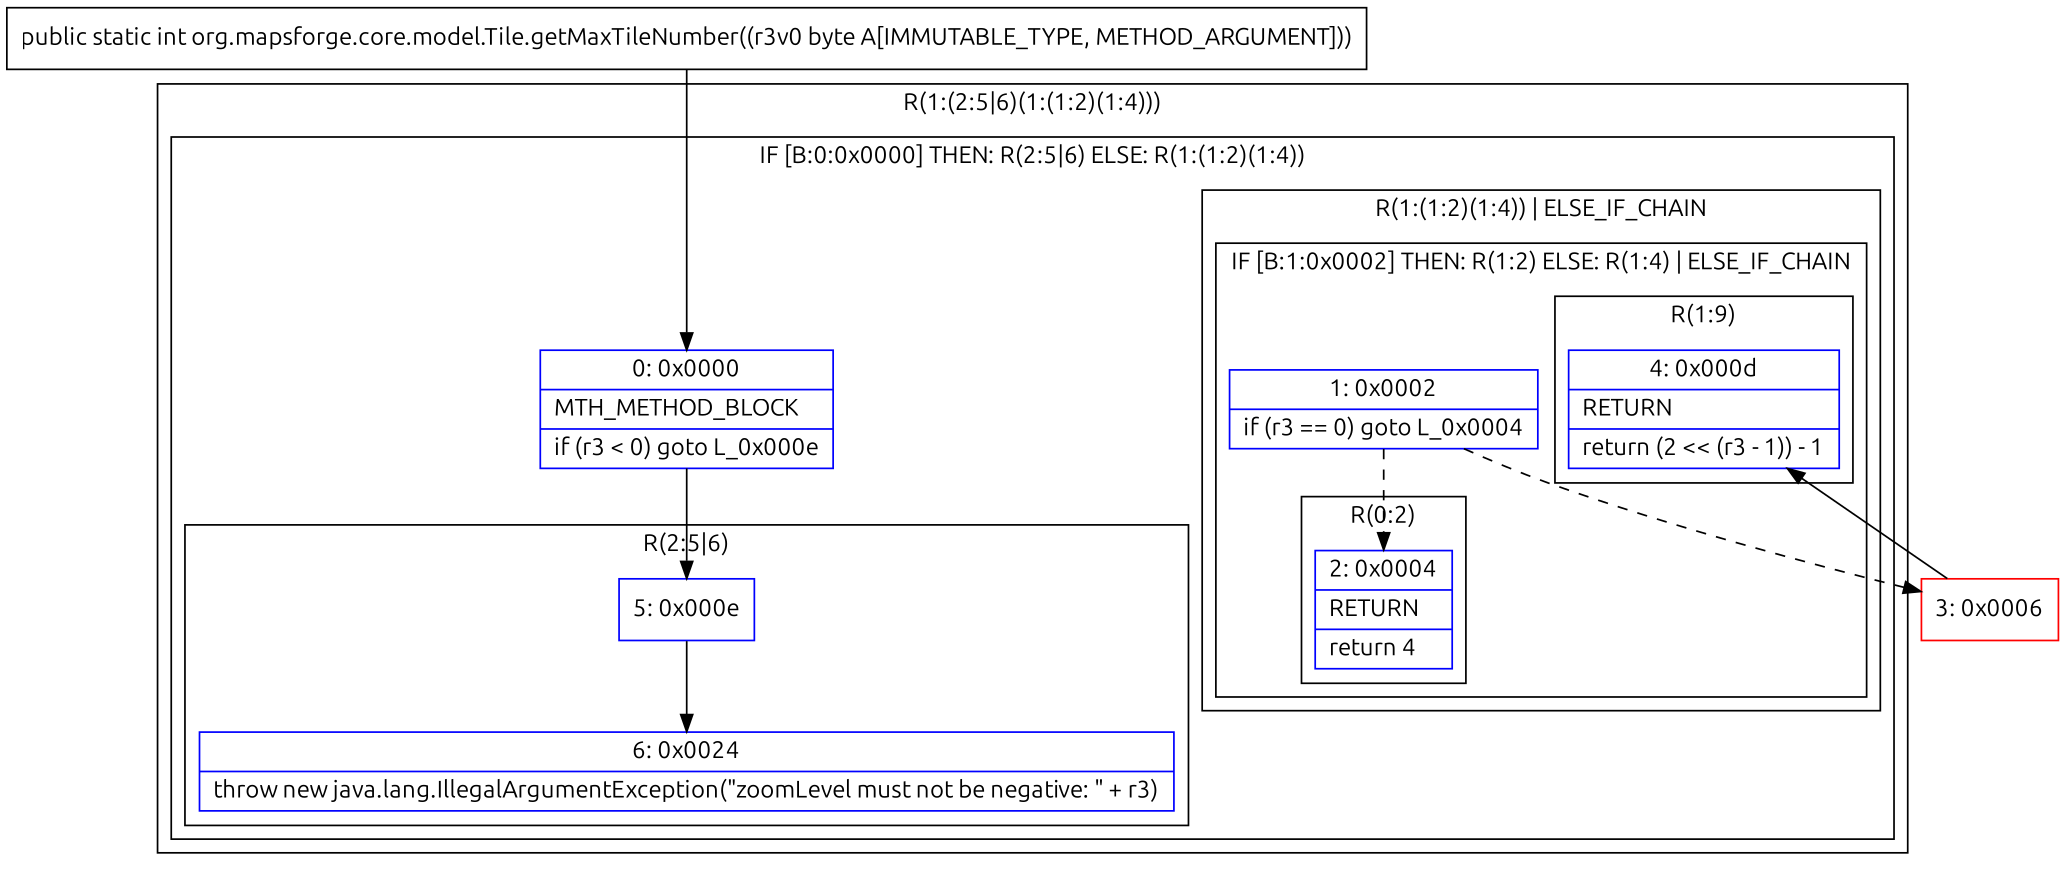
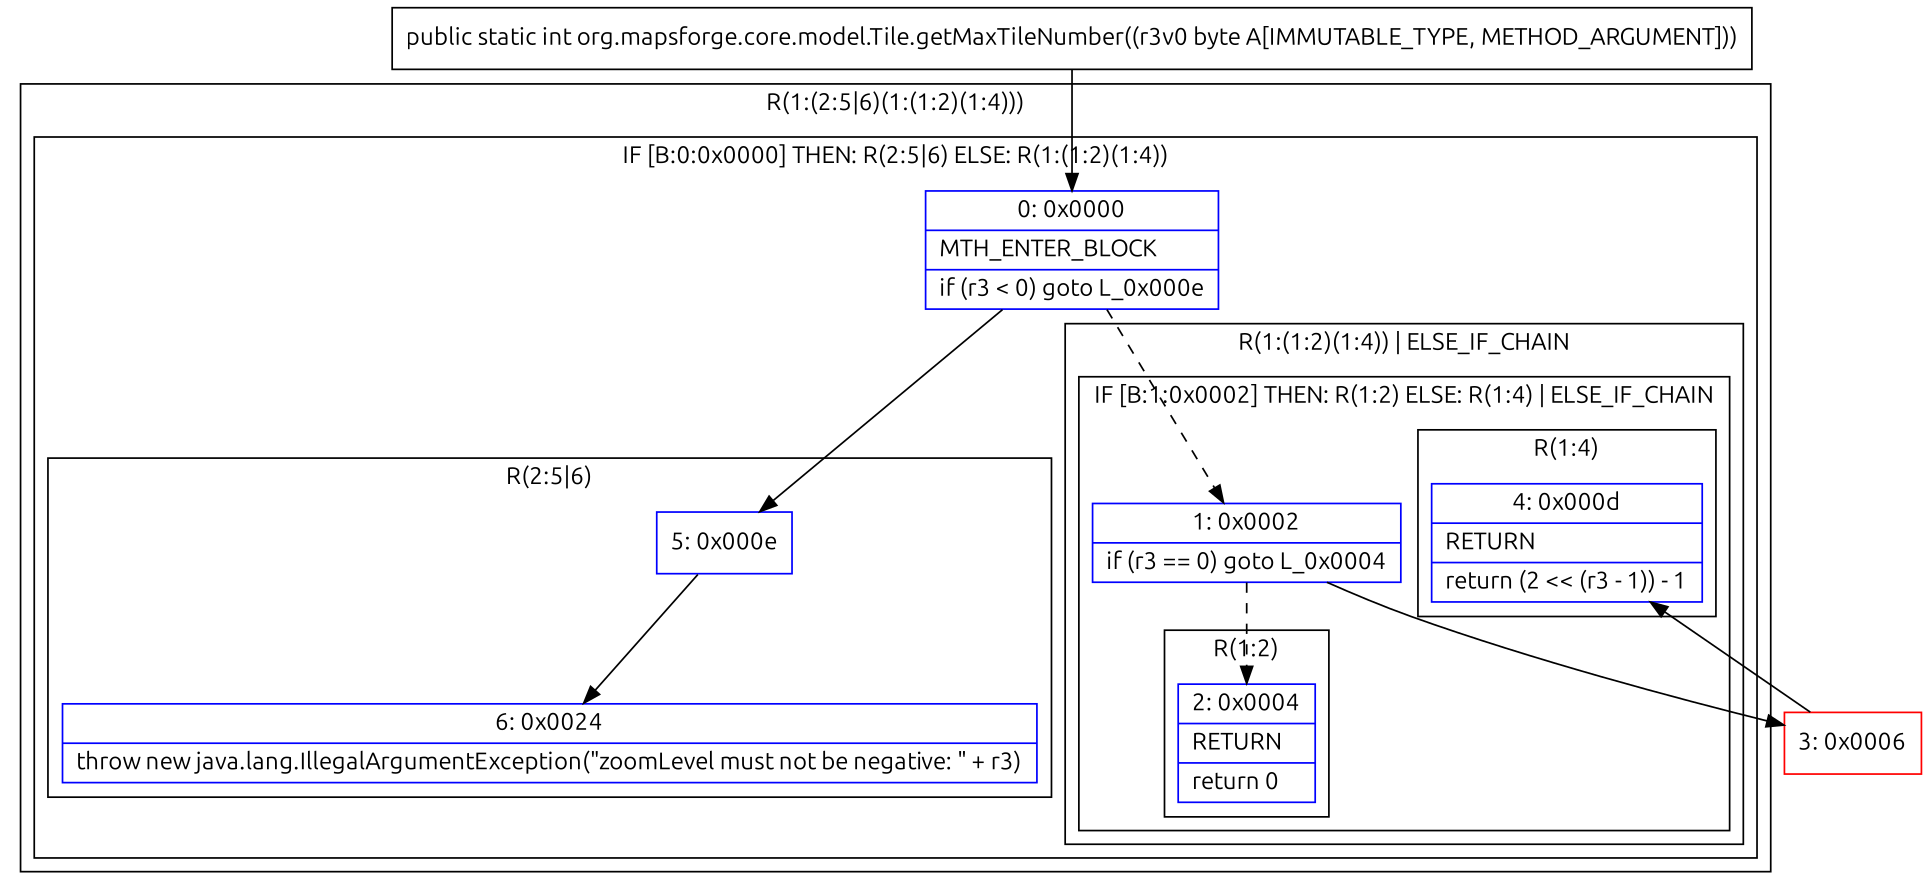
  digraph {
    fontname=Ubuntu
    node [color=blue fontname=Ubuntu shape=record]
    edge [fontname=Ubuntu]
    n1 [label="{5\:\ 0x000e}"]
    n2 [label="{6\:\ 0x0024|throw new java.lang.IllegalArgumentException(\"zoomLevel must not be negative: \" + r3)\l}"]
-   n3 [label="{2\:\ 0x0004|RETURN\l|return 4\l}"]
+   n3 [label="{2\:\ 0x0004|RETURN\l|return 0\l}"]
    n4 [label="{4\:\ 0x000d|RETURN\l|return (2 \<\< (r3 \- 1)) \- 1\l}"]
    n5 [label="{1\:\ 0x0002|if (r3 == 0) goto L_0x0004\l}"]
-   n6 [label="{0\:\ 0x0000|MTH_METHOD_BLOCK\l|if (r3 \< 0) goto L_0x000e\l}"]
+   n6 [label="{0\:\ 0x0000|MTH_ENTER_BLOCK\l|if (r3 \< 0) goto L_0x000e\l}"]
    n7 [color=red label="{3\:\ 0x0006}"]
    n8 [label="{public static int org.mapsforge.core.model.Tile.getMaxTileNumber((r3v0 byte A[IMMUTABLE_TYPE, METHOD_ARGUMENT])) }" color=""]
    subgraph cluster_1 {
      label="R(1:(2:5|6)(1:(1:2)(1:4)))"
      subgraph cluster_2 {
        label="IF [B:0:0x0000] THEN: R(2:5|6) ELSE: R(1:(1:2)(1:4))"
        n6
        subgraph cluster_3 {
          label="R(2:5|6)"
          n1
          n2
        }
        subgraph cluster_4 {
          label="R(1:(1:2)(1:4)) | ELSE_IF_CHAIN\l"
          subgraph cluster_5 {
            label="IF [B:1:0x0002] THEN: R(1:2) ELSE: R(1:4) | ELSE_IF_CHAIN\l"
            n5
            subgraph cluster_6 {
-             label="R(0:2)"
+             label="R(1:2)"
              n3
            }
            subgraph cluster_7 {
-             label="R(1:9)"
+             label="R(1:4)"
              n4
            }
          }
        }
      }
    }
    n1 -> n2
    n5 -> n3 [style=dashed]
-   n5 -> n7 [style=dashed]
+   n5 -> n7 [style=solid]
    n6 -> n1
+   n6 -> n5 [style=dashed]
    n7 -> n4
    n8 -> n6
  }
